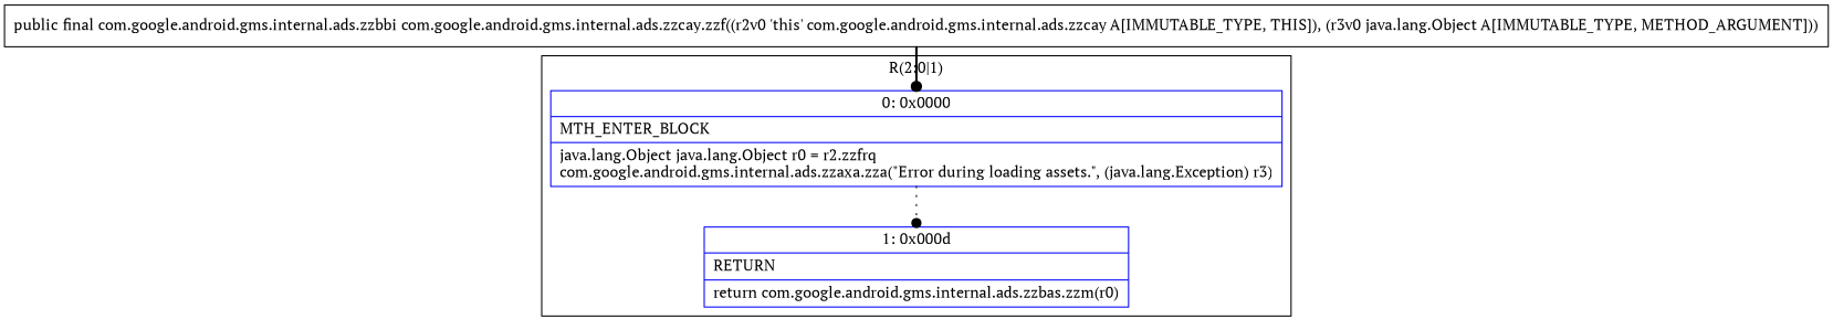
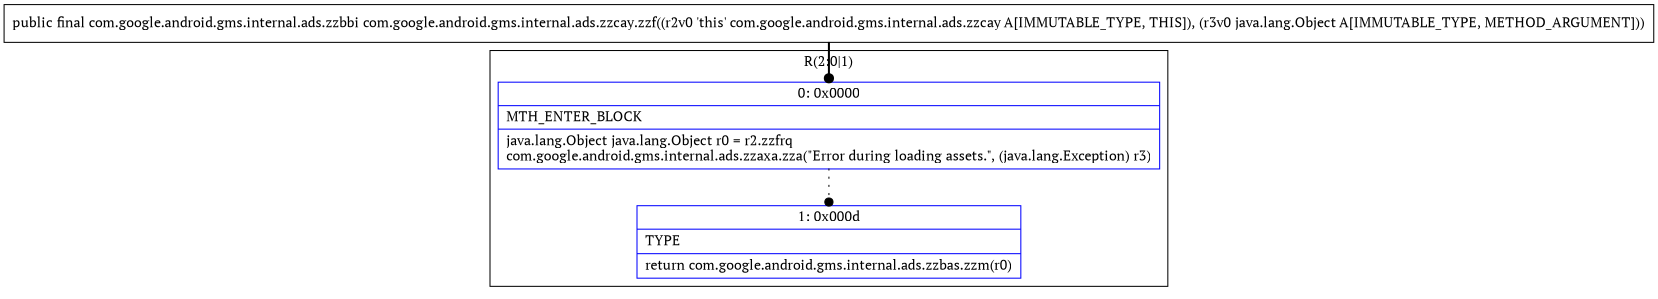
  digraph {
    fontname="PT Serif"
    node [color=blue shape=record fontname="PT Serif"]
    edge [arrowhead=dot fontname="PT Serif"]
    n1 [label="{0\:\ 0x0000|MTH_ENTER_BLOCK\l|java.lang.Object java.lang.Object r0 = r2.zzfrq\lcom.google.android.gms.internal.ads.zzaxa.zza(\"Error during loading assets.\", (java.lang.Exception) r3)\l}"]
-   n2 [label="{1\:\ 0x000d|RETURN\l|return com.google.android.gms.internal.ads.zzbas.zzm(r0)\l}"]
+   n2 [label="{1\:\ 0x000d|TYPE\l|return com.google.android.gms.internal.ads.zzbas.zzm(r0)\l}"]
    n3 [label="{public final com.google.android.gms.internal.ads.zzbbi com.google.android.gms.internal.ads.zzcay.zzf((r2v0 'this' com.google.android.gms.internal.ads.zzcay A[IMMUTABLE_TYPE, THIS]), (r3v0 java.lang.Object A[IMMUTABLE_TYPE, METHOD_ARGUMENT])) }" color=""]
    subgraph cluster_1 {
      label="R(2:0|1)"
      n1
      n2
    }
    n1 -> n2 [style=dotted]
    n3 -> n1 [style=bold]
  }
